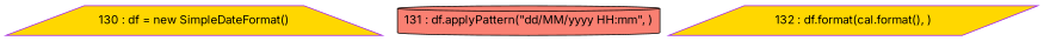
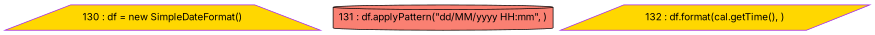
  digraph {
    fontname=Inter
    node [style=filled fillcolor=gold color=purple fontname=Inter]
    "130 : df = new SimpleDateFormat()" [shape=trapezium]
    "131 : df.applyPattern(\"dd/MM/yyyy HH:mm\", )" [fillcolor=salmon color=black shape=cylinder]
-   "132 : df.format(cal.getTime(), )" [shape=parallelogram label="132 : df.format(cal.format(), )"]
+   "132 : df.format(cal.getTime(), )" [shape=parallelogram]
  }
